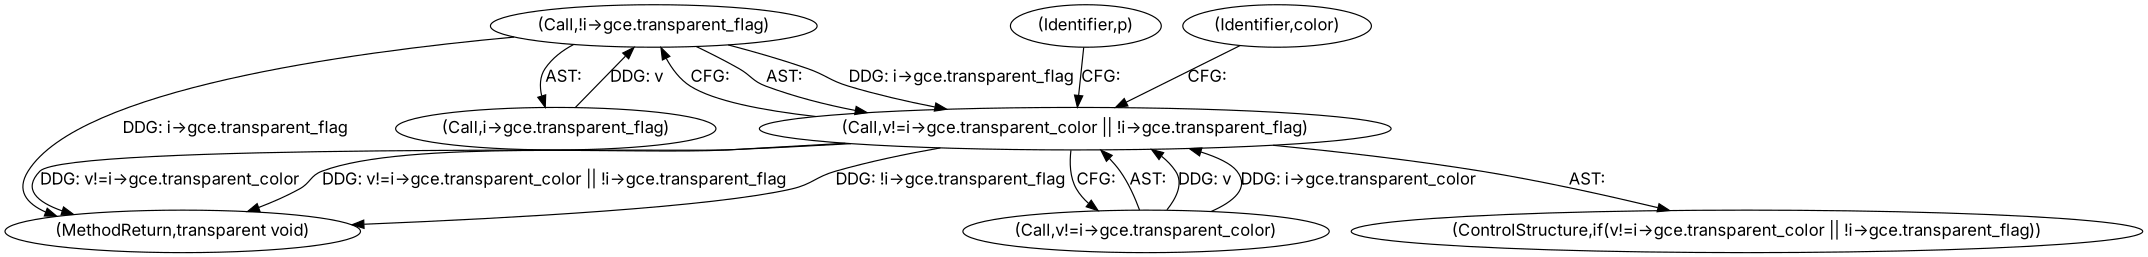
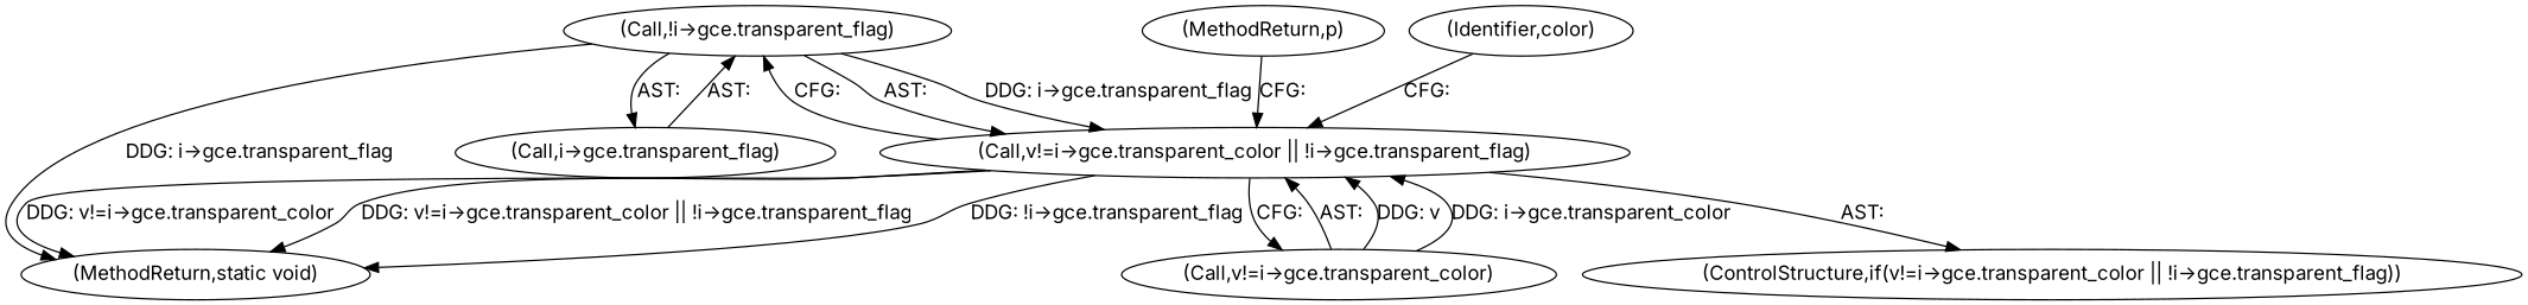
  digraph {
    fontname=Inter
    node [fontname=Inter]
    edge [fontname=Inter]
    n1 [label="(Call,!i->gce.transparent_flag)"]
    n2 [label="(Call,v!=i->gce.transparent_color || !i->gce.transparent_flag)"]
-   n3 [label="(MethodReturn,transparent void)"]
+   n3 [label="(MethodReturn,static void)"]
    n4 [label="(Call,i->gce.transparent_flag)"]
    n5 [label="(Call,v!=i->gce.transparent_color)"]
    n6 [label="(ControlStructure,if(v!=i->gce.transparent_color || !i->gce.transparent_flag))"]
-   n7 [label="(Identifier,p)"]
+   n7 [label="(MethodReturn,p)"]
    n8 [label="(Identifier,color)"]
    n1 -> n2 [label="AST: "]
    n1 -> n2 [label="DDG: i->gce.transparent_flag"]
    n1 -> n3 [label="DDG: i->gce.transparent_flag"]
    n1 -> n4 [label="AST: "]
    n2 -> n1 [label="CFG: "]
    n2 -> n3 [label="DDG: !i->gce.transparent_flag"]
    n2 -> n3 [label="DDG: v!=i->gce.transparent_color"]
    n2 -> n3 [label="DDG: v!=i->gce.transparent_color || !i->gce.transparent_flag"]
    n2 -> n5 [label="CFG: "]
    n2 -> n6 [label="AST: "]
-   n4 -> n1 [label="DDG: v"]
+   n4 -> n1 [label="AST: "]
    n5 -> n2 [label="AST: "]
    n5 -> n2 [label="DDG: v"]
    n5 -> n2 [label="DDG: i->gce.transparent_color"]
    n7 -> n2 [label="CFG: "]
    n8 -> n2 [label="CFG: "]
  }
